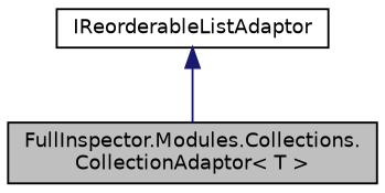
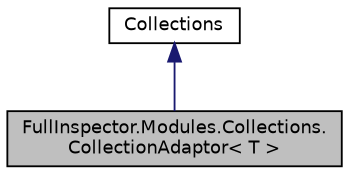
  digraph {
    node [color=black fontname=Helvetica fontsize=10 shape=record style=filled]
    n1 [fillcolor=grey75 fontcolor=black height=0.2 label="FullInspector.Modules.Collections.\lCollectionAdaptor\< T \>" width=0.4]
-   n2 [fillcolor=white height=0.2 label=IReorderableListAdaptor width=0.4]
+   n2 [fillcolor=white height=0.2 label=Collections width=0.4]
    n2 -> n1 [color=midnightblue dir=back fontname=Helvetica fontsize=10 labelfontname=Helvetica labelfontsize=10 style=solid]
  }
